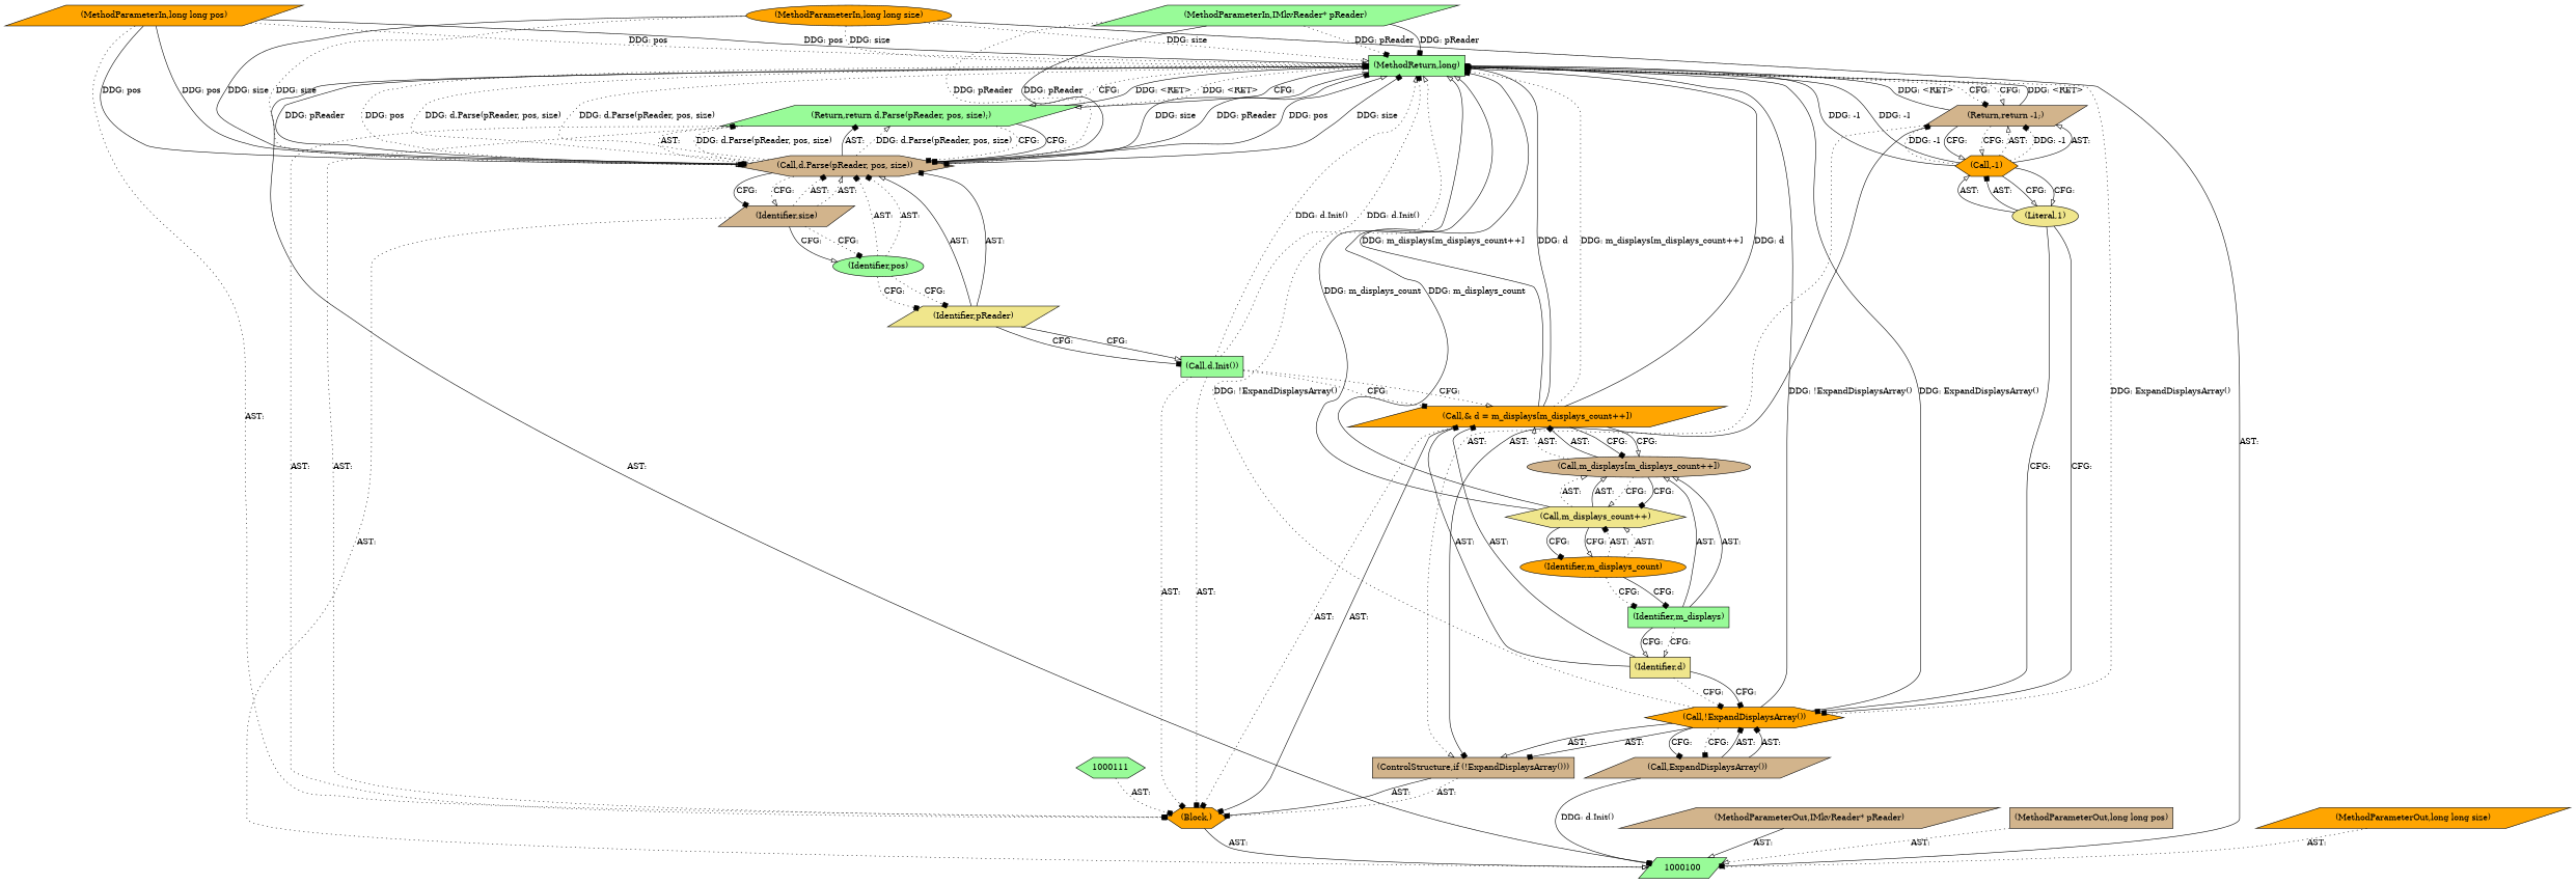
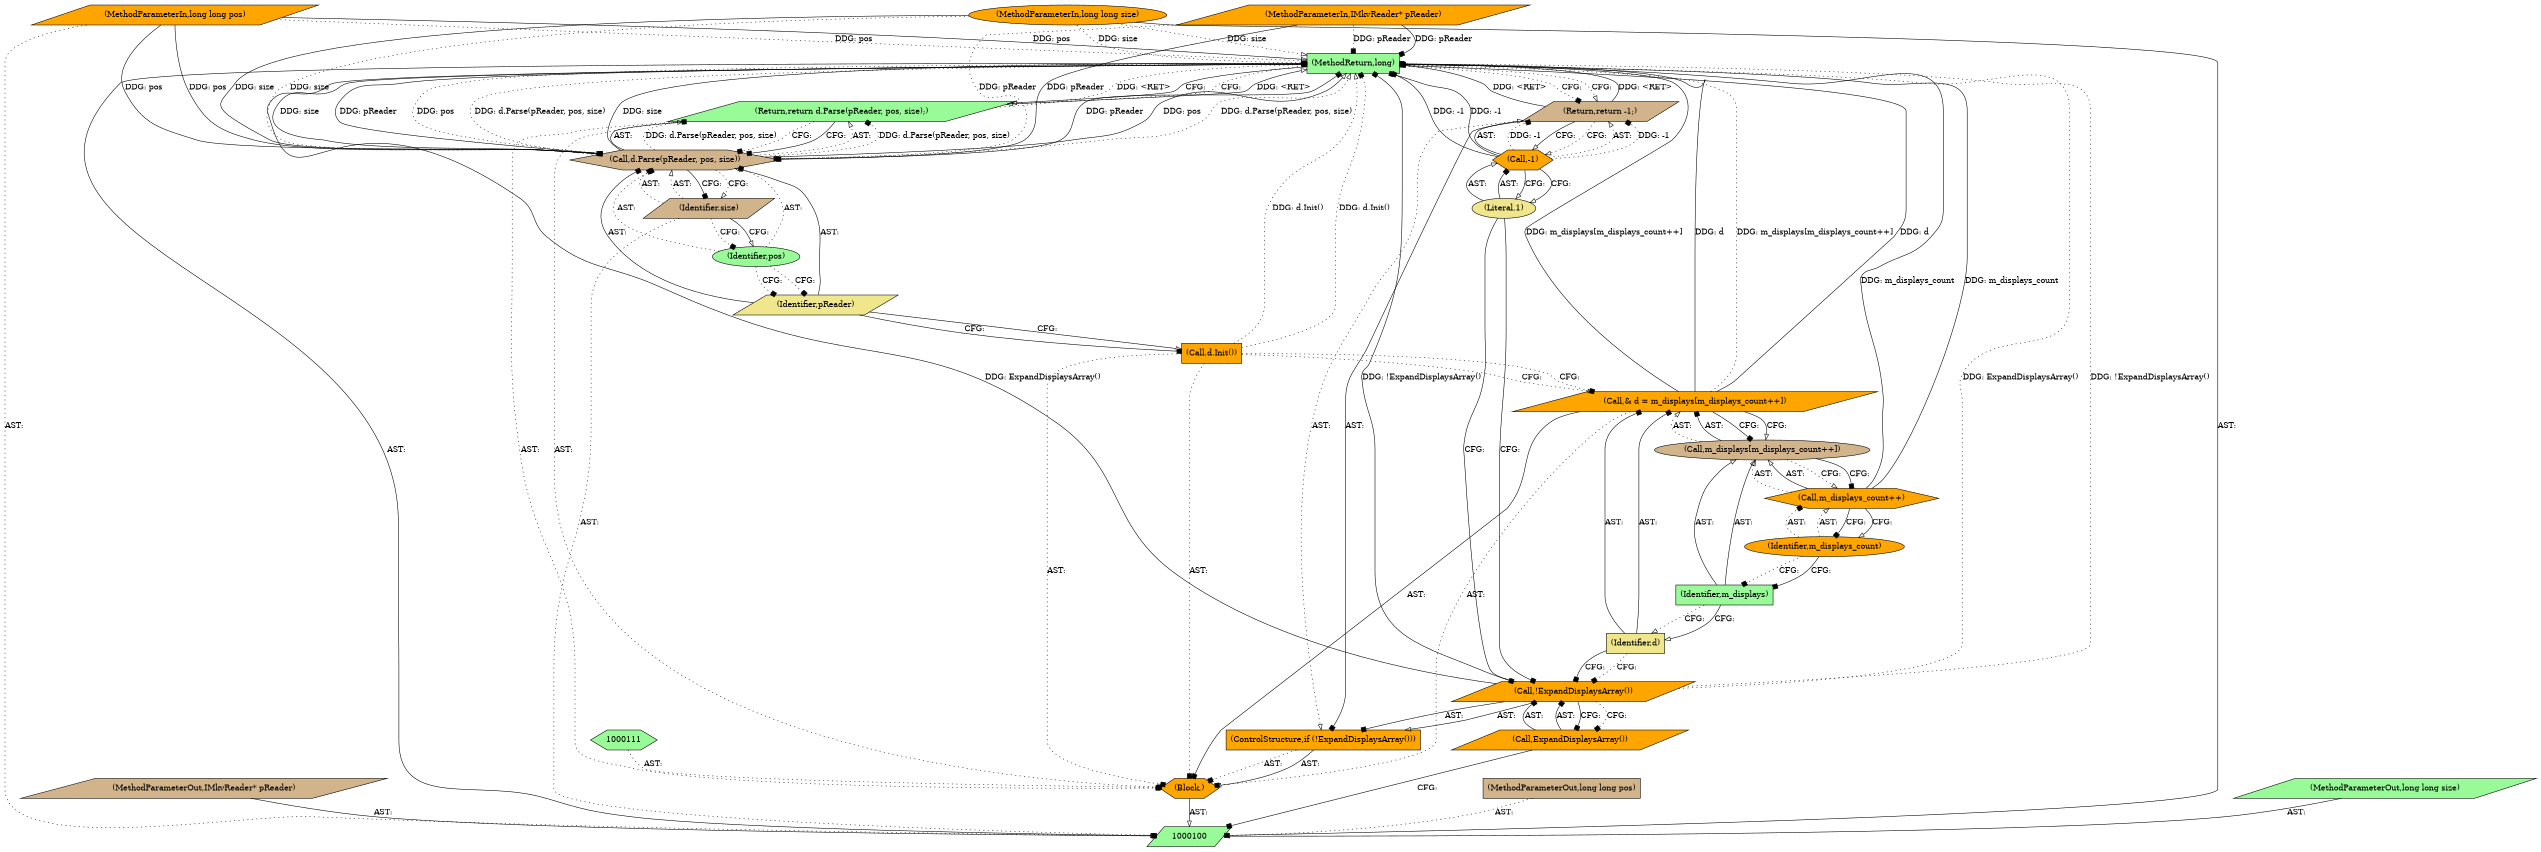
  digraph {
    node [fillcolor=palegreen shape=parallelogram style=filled]
    edge [arrowhead=box style=solid]
    n1 [label="(MethodReturn,long)" shape=box]
    n2 [label="(Return,return d.Parse(pReader, pos, size);)"]
    n3 [fillcolor=tan label="(Return,return -1;)"]
    1000100
    n5 [fillcolor=tan label="(Call,d.Parse(pReader, pos, size))" shape=hexagon]
    n6 [fillcolor=orange label="(Block,)" shape=hexagon]
-   n7 [fillcolor=tan label="(ControlStructure,if (!ExpandDisplaysArray()))" shape=box]
+   n7 [fillcolor=orange label="(ControlStructure,if (!ExpandDisplaysArray()))" shape=box]
    n8 [fillcolor=orange label="(Call,-1)" shape=hexagon]
    n9 [fillcolor=tan label="(Identifier,size)"]
    n10 [label="(Identifier,pos)" shape=ellipse]
    n11 [fillcolor=khaki label="(Identifier,pReader)"]
-   n12 [label="(Call,d.Init())" shape=box]
+   n12 [fillcolor=orange label="(Call,d.Init())" shape=box]
    n13 [fillcolor=orange label="(Call,& d = m_displays[m_displays_count++])"]
-   n14 [label="(MethodParameterIn,IMkvReader* pReader)"]
+   n14 [fillcolor=orange label="(MethodParameterIn,IMkvReader* pReader)"]
    n15 [fillcolor=tan label="(MethodParameterOut,IMkvReader* pReader)"]
    n16 [fillcolor=orange label="(MethodParameterIn,long long pos)"]
    n17 [fillcolor=tan label="(MethodParameterOut,long long pos)" shape=box]
    n18 [fillcolor=orange label="(MethodParameterIn,long long size)" shape=ellipse]
-   n19 [fillcolor=orange label="(MethodParameterOut,long long size)"]
-   n20 [fillcolor=orange label="(Call,!ExpandDisplaysArray())" shape=hexagon]
-   n21 [fillcolor=tan label="(Call,ExpandDisplaysArray())"]
+   n19 [label="(MethodParameterOut,long long size)"]
+   n20 [fillcolor=orange label="(Call,!ExpandDisplaysArray())"]
+   n21 [fillcolor=orange label="(Call,ExpandDisplaysArray())"]
    n22 [fillcolor=khaki label="(Literal,1)" shape=ellipse]
    n23 [fillcolor=tan label="(Call,m_displays[m_displays_count++])" shape=ellipse]
-   n24 [fillcolor=khaki label="(Call,m_displays_count++)" shape=hexagon]
+   n24 [fillcolor=orange label="(Call,m_displays_count++)" shape=hexagon]
    n25 [fillcolor=khaki label="(Identifier,d)" shape=box]
    n26 [fillcolor=orange label="(Identifier,m_displays_count)" shape=ellipse]
    n27 [label="(Identifier,m_displays)" shape=box]
    1000111 [shape=hexagon]
    n1 -> n2 [arrowhead=onormal label="CFG: "]
    n1 -> n2 [arrowhead=onormal label="CFG: " style=dotted]
    n1 -> n3 [label="CFG: " style=dotted]
    n1 -> n3 [arrowhead=onormal label="CFG: " style=dotted]
    n1 -> 1000100 [label="AST: "]
    n2 -> n1 [arrowhead=onormal label="DDG: <RET>"]
    n2 -> n1 [arrowhead=onormal label="DDG: <RET>" style=dotted]
    n2 -> n5 [label="CFG: " style=dotted]
    n2 -> n5 [label="CFG: "]
    n2 -> n6 [label="AST: " style=dotted]
    n2 -> n6 [label="AST: " style=dotted]
    n3 -> n1 [label="DDG: <RET>"]
    n3 -> n1 [arrowhead=onormal label="DDG: <RET>"]
    n3 -> n7 [arrowhead=onormal label="AST: " style=dotted]
    n3 -> n7 [label="AST: "]
    n3 -> n8 [arrowhead=onormal label="CFG: "]
    n3 -> n8 [arrowhead=onormal label="CFG: " style=dotted]
    n5 -> n1 [label="DDG: size"]
    n5 -> n1 [label="DDG: pReader"]
    n5 -> n1 [arrowhead=onormal label="DDG: pos" style=dotted]
    n5 -> n1 [label="DDG: d.Parse(pReader, pos, size)" style=dotted]
    n5 -> n1 [arrowhead=onormal label="DDG: size"]
    n5 -> n1 [label="DDG: pReader"]
    n5 -> n1 [arrowhead=onormal label="DDG: pos"]
    n5 -> n1 [arrowhead=onormal label="DDG: d.Parse(pReader, pos, size)" style=dotted]
    n5 -> n2 [arrowhead=onormal label="AST: " style=dotted]
    n5 -> n2 [label="DDG: d.Parse(pReader, pos, size)" style=dotted]
    n5 -> n2 [label="AST: "]
    n5 -> n2 [arrowhead=onormal label="DDG: d.Parse(pReader, pos, size)" style=dotted]
    n5 -> n9 [label="CFG: "]
    n5 -> n9 [arrowhead=onormal label="CFG: " style=dotted]
    n6 -> 1000100 [arrowhead=onormal label="AST: "]
    n7 -> n6 [label="AST: " style=dotted]
    n7 -> n6 [arrowhead=onormal label="AST: "]
    n8 -> n1 [label="DDG: -1"]
    n8 -> n1 [label="DDG: -1"]
    n8 -> n3 [arrowhead=onormal label="AST: " style=dotted]
    n8 -> n3 [label="DDG: -1" style=dotted]
    n8 -> n3 [arrowhead=onormal label="AST: "]
    n8 -> n3 [label="DDG: -1" style=dotted]
    n8 -> n22 [arrowhead=onormal label="CFG: "]
    n8 -> n22 [arrowhead=onormal label="CFG: "]
    n9 -> 1000100 [arrowhead=onormal label="AST: " style=dotted]
    n9 -> n5 [label="AST: " style=dotted]
    n9 -> n5 [arrowhead=onormal label="AST: " style=dotted]
    n9 -> n10 [label="CFG: " style=dotted]
    n9 -> n10 [arrowhead=onormal label="CFG: "]
    n10 -> n5 [label="AST: " style=dotted]
    n10 -> n5 [label="AST: " style=dotted]
    n10 -> n11 [label="CFG: " style=dotted]
    n10 -> n11 [label="CFG: " style=dotted]
    n11 -> n5 [label="AST: "]
    n11 -> n5 [arrowhead=onormal label="AST: "]
    n11 -> n12 [arrowhead=onormal label="CFG: "]
    n11 -> n12 [label="CFG: "]
    n12 -> n1 [arrowhead=onormal label="DDG: d.Init()" style=dotted]
    n12 -> n1 [label="DDG: d.Init()" style=dotted]
    n12 -> n6 [label="AST: " style=dotted]
    n12 -> n6 [label="AST: " style=dotted]
    n12 -> n13 [label="CFG: " style=dotted]
    n12 -> n13 [arrowhead=onormal label="CFG: " style=dotted]
    n13 -> n1 [label="DDG: m_displays[m_displays_count++]"]
    n13 -> n1 [label="DDG: d"]
    n13 -> n1 [label="DDG: m_displays[m_displays_count++]" style=dotted]
    n13 -> n1 [arrowhead=onormal label="DDG: d"]
    n13 -> n6 [label="AST: "]
    n13 -> n6 [label="AST: " style=dotted]
    n13 -> n23 [label="CFG: "]
    n13 -> n23 [arrowhead=onormal label="CFG: "]
    n14 -> n1 [label="DDG: pReader" style=dotted]
    n14 -> n1 [label="DDG: pReader"]
    n14 -> n5 [label="DDG: pReader" style=dotted]
    n14 -> n5 [label="DDG: pReader"]
    n15 -> 1000100 [arrowhead=onormal label="AST: "]
    n16 -> n1 [arrowhead=onormal label="DDG: pos" style=dotted]
    n16 -> n1 [arrowhead=onormal label="DDG: pos"]
-   n16 -> n6 [label="AST: " style=dotted]
+   n16 -> 1000100 [label="AST: " style=dotted]
    n16 -> n5 [label="DDG: pos"]
    n16 -> n5 [label="DDG: pos"]
    n17 -> 1000100 [arrowhead=onormal label="AST: " style=dotted]
    n18 -> n1 [arrowhead=onormal label="DDG: size" style=dotted]
    n18 -> n1 [arrowhead=onormal label="DDG: size" style=dotted]
    n18 -> 1000100 [label="AST: "]
    n18 -> n5 [arrowhead=onormal label="DDG: size" style=dotted]
    n18 -> n5 [label="DDG: size"]
-   n19 -> 1000100 [arrowhead=onormal label="AST: " style=dotted]
+   n19 -> 1000100 [arrowhead=onormal label="AST: "]
    n20 -> n1 [label="DDG: ExpandDisplaysArray()" style=dotted]
    n20 -> n1 [arrowhead=onormal label="DDG: !ExpandDisplaysArray()" style=dotted]
    n20 -> n1 [label="DDG: ExpandDisplaysArray()"]
    n20 -> n1 [label="DDG: !ExpandDisplaysArray()"]
    n20 -> n7 [label="AST: "]
    n20 -> n7 [arrowhead=onormal label="AST: "]
    n20 -> n21 [label="CFG: "]
    n20 -> n21 [label="CFG: " style=dotted]
-   n21 -> 1000100 [label="DDG: d.Init()"]
+   n21 -> 1000100 [label="CFG: "]
    n21 -> n20 [label="AST: "]
    n21 -> n20 [label="AST: "]
    n22 -> n8 [arrowhead=onormal label="AST: "]
    n22 -> n8 [label="AST: "]
    n22 -> n20 [label="CFG: "]
    n22 -> n20 [label="CFG: "]
    n23 -> n13 [arrowhead=onormal label="AST: " style=dotted]
    n23 -> n13 [label="AST: "]
    n23 -> n24 [arrowhead=onormal label="CFG: " style=dotted]
    n23 -> n24 [label="CFG: "]
    n24 -> n1 [arrowhead=onormal label="DDG: m_displays_count"]
    n24 -> n1 [arrowhead=onormal label="DDG: m_displays_count"]
    n24 -> n23 [arrowhead=onormal label="AST: " style=dotted]
    n24 -> n23 [arrowhead=onormal label="AST: "]
    n24 -> n26 [label="CFG: "]
    n24 -> n26 [arrowhead=onormal label="CFG: "]
    n25 -> n13 [label="AST: "]
    n25 -> n13 [label="AST: "]
    n25 -> n20 [label="CFG: "]
    n25 -> n20 [label="CFG: " style=dotted]
    n26 -> n24 [label="AST: " style=dotted]
    n26 -> n24 [arrowhead=onormal label="AST: " style=dotted]
    n26 -> n27 [label="CFG: " style=dotted]
    n26 -> n27 [label="CFG: "]
    n27 -> n23 [arrowhead=onormal label="AST: "]
    n27 -> n23 [arrowhead=onormal label="AST: "]
    n27 -> n25 [arrowhead=onormal label="CFG: " style=dotted]
    n27 -> n25 [arrowhead=onormal label="CFG: "]
    1000111 -> n6 [label="AST: " style=dotted]
  }
